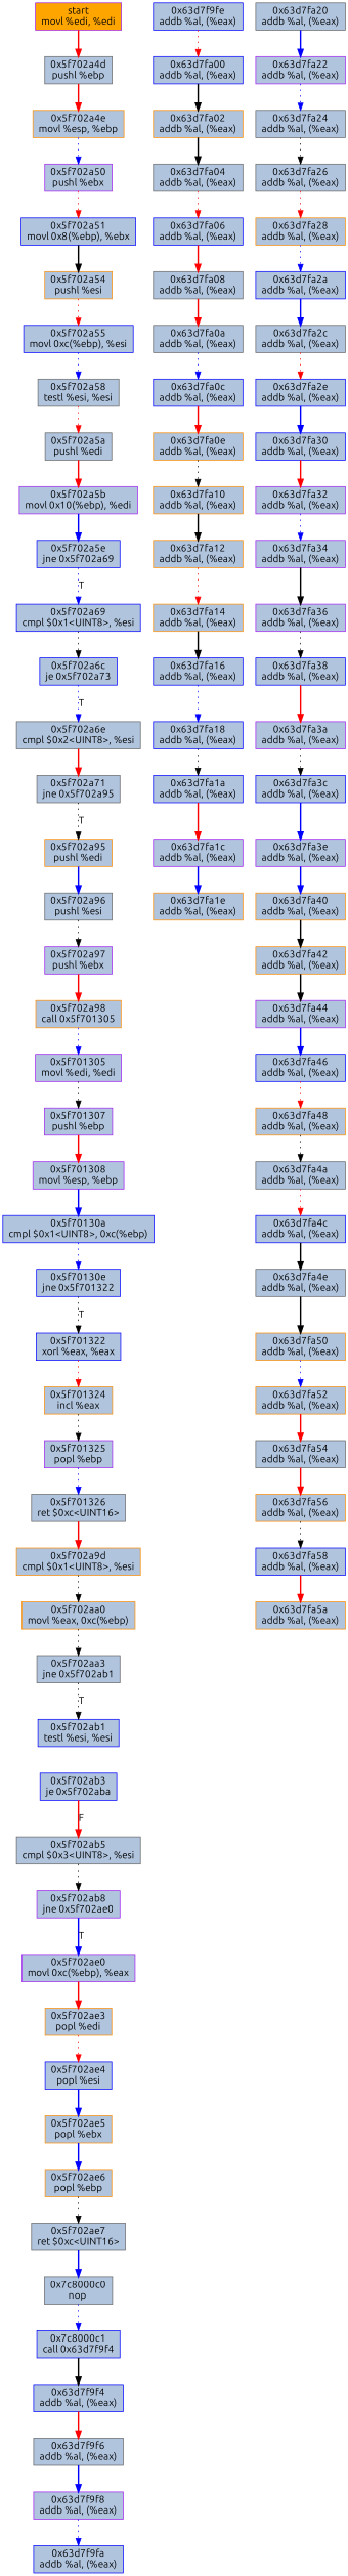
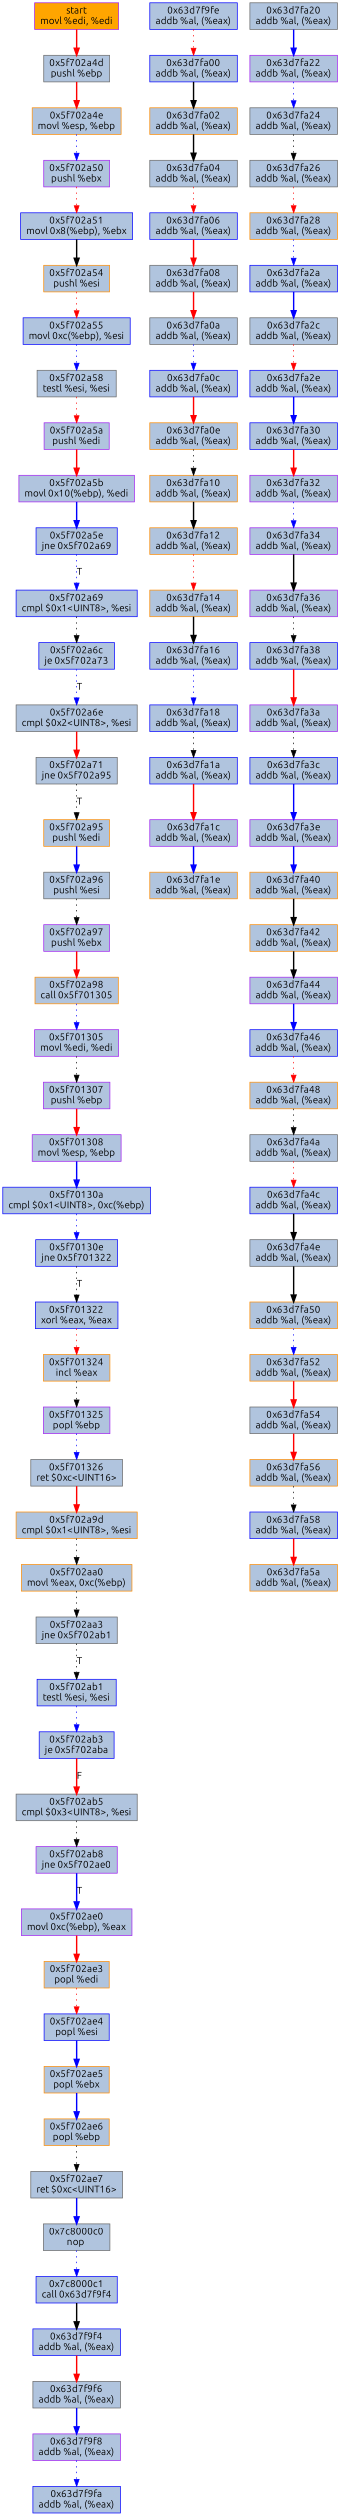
  digraph {
    fontname=Ubuntu
    node [color=blue fillcolor=lightsteelblue fontname=Ubuntu shape=rectangle style=filled]
    edge [color=red fontname=Ubuntu style=dotted]
    n1 [color=purple fillcolor=orange label="start\nmovl %edi, %edi"]
    n2 [color=gray40 label="0x5f702a4d\npushl %ebp"]
    n3 [color=darkorange label="0x5f702a4e\nmovl %esp, %ebp"]
    n4 [color=purple label="0x5f702a50\npushl %ebx"]
    n5 [label="0x5f702a51\nmovl 0x8(%ebp), %ebx"]
    n6 [color=darkorange label="0x5f702a54\npushl %esi"]
    n7 [label="0x5f702a55\nmovl 0xc(%ebp), %esi"]
    n8 [color=gray40 label="0x5f702a58\ntestl %esi, %esi"]
-   n9 [color=gray40 label="0x5f702a5a\npushl %edi"]
+   n9 [color=purple label="0x5f702a5a\npushl %edi"]
    n10 [color=purple label="0x5f702a5b\nmovl 0x10(%ebp), %edi"]
    n11 [label="0x5f702a5e\njne 0x5f702a69"]
    n12 [label="0x5f702a69\ncmpl $0x1<UINT8>, %esi"]
    n13 [label="0x5f702a6c\nje 0x5f702a73"]
    n14 [color=gray40 label="0x5f702a6e\ncmpl $0x2<UINT8>, %esi"]
    n15 [color=gray40 label="0x5f702a71\njne 0x5f702a95"]
    n16 [color=darkorange label="0x5f702a95\npushl %edi"]
    n17 [color=gray40 label="0x5f702a96\npushl %esi"]
    n18 [color=purple label="0x5f702a97\npushl %ebx"]
    n19 [color=darkorange label="0x5f702a98\ncall 0x5f701305"]
    n20 [color=purple label="0x5f701305\nmovl %edi, %edi"]
    n21 [color=purple label="0x5f701307\npushl %ebp"]
    n22 [color=purple label="0x5f701308\nmovl %esp, %ebp"]
    n23 [label="0x5f70130a\ncmpl $0x1<UINT8>, 0xc(%ebp)"]
    n24 [label="0x5f70130e\njne 0x5f701322"]
    n25 [label="0x5f701322\nxorl %eax, %eax"]
    n26 [color=darkorange label="0x5f701324\nincl %eax"]
    n27 [color=purple label="0x5f701325\npopl %ebp"]
    n28 [color=gray40 label="0x5f701326\nret $0xc<UINT16>"]
    n29 [color=darkorange label="0x5f702a9d\ncmpl $0x1<UINT8>, %esi"]
    n30 [color=darkorange label="0x5f702aa0\nmovl %eax, 0xc(%ebp)"]
    n31 [color=gray40 label="0x5f702aa3\njne 0x5f702ab1"]
    n32 [label="0x5f702ab1\ntestl %esi, %esi"]
    n33 [label="0x5f702ab3\nje 0x5f702aba"]
    n34 [color=gray40 label="0x5f702ab5\ncmpl $0x3<UINT8>, %esi"]
    n35 [color=purple label="0x5f702ab8\njne 0x5f702ae0"]
    n36 [color=purple label="0x5f702ae0\nmovl 0xc(%ebp), %eax"]
    n37 [color=darkorange label="0x5f702ae3\npopl %edi"]
    n38 [label="0x5f702ae4\npopl %esi"]
    n39 [color=darkorange label="0x5f702ae5\npopl %ebx"]
    n40 [color=darkorange label="0x5f702ae6\npopl %ebp"]
    n41 [color=gray40 label="0x5f702ae7\nret $0xc<UINT16>"]
    n42 [color=gray40 label="0x7c8000c0\nnop "]
    n43 [label="0x7c8000c1\ncall 0x63d7f9f4"]
    n44 [label="0x63d7f9f4\naddb %al, (%eax)"]
    n45 [color=gray40 label="0x63d7f9f6\naddb %al, (%eax)"]
    n46 [color=purple label="0x63d7f9f8\naddb %al, (%eax)"]
    n47 [label="0x63d7f9fa\naddb %al, (%eax)"]
    n48 [label="0x63d7f9fe\naddb %al, (%eax)"]
    n49 [label="0x63d7fa00\naddb %al, (%eax)"]
    n50 [color=darkorange label="0x63d7fa02\naddb %al, (%eax)"]
    n51 [color=gray40 label="0x63d7fa04\naddb %al, (%eax)"]
    n52 [label="0x63d7fa06\naddb %al, (%eax)"]
    n53 [color=gray40 label="0x63d7fa08\naddb %al, (%eax)"]
    n54 [color=gray40 label="0x63d7fa0a\naddb %al, (%eax)"]
    n55 [label="0x63d7fa0c\naddb %al, (%eax)"]
    n56 [color=darkorange label="0x63d7fa0e\naddb %al, (%eax)"]
    n57 [color=darkorange label="0x63d7fa10\naddb %al, (%eax)"]
    n58 [color=darkorange label="0x63d7fa12\naddb %al, (%eax)"]
    n59 [color=darkorange label="0x63d7fa14\naddb %al, (%eax)"]
    n60 [label="0x63d7fa16\naddb %al, (%eax)"]
    n61 [label="0x63d7fa18\naddb %al, (%eax)"]
    n62 [label="0x63d7fa1a\naddb %al, (%eax)"]
    n63 [color=purple label="0x63d7fa1c\naddb %al, (%eax)"]
    n64 [color=darkorange label="0x63d7fa1e\naddb %al, (%eax)"]
    n65 [color=gray40 label="0x63d7fa20\naddb %al, (%eax)"]
    n66 [color=purple label="0x63d7fa22\naddb %al, (%eax)"]
    n67 [color=gray40 label="0x63d7fa24\naddb %al, (%eax)"]
    n68 [color=gray40 label="0x63d7fa26\naddb %al, (%eax)"]
    n69 [color=darkorange label="0x63d7fa28\naddb %al, (%eax)"]
    n70 [label="0x63d7fa2a\naddb %al, (%eax)"]
    n71 [color=gray40 label="0x63d7fa2c\naddb %al, (%eax)"]
    n72 [label="0x63d7fa2e\naddb %al, (%eax)"]
    n73 [label="0x63d7fa30\naddb %al, (%eax)"]
    n74 [color=purple label="0x63d7fa32\naddb %al, (%eax)"]
    n75 [color=purple label="0x63d7fa34\naddb %al, (%eax)"]
    n76 [color=purple label="0x63d7fa36\naddb %al, (%eax)"]
    n77 [label="0x63d7fa38\naddb %al, (%eax)"]
    n78 [color=purple label="0x63d7fa3a\naddb %al, (%eax)"]
    n79 [label="0x63d7fa3c\naddb %al, (%eax)"]
    n80 [color=purple label="0x63d7fa3e\naddb %al, (%eax)"]
    n81 [color=darkorange label="0x63d7fa40\naddb %al, (%eax)"]
    n82 [color=darkorange label="0x63d7fa42\naddb %al, (%eax)"]
    n83 [color=purple label="0x63d7fa44\naddb %al, (%eax)"]
    n84 [label="0x63d7fa46\naddb %al, (%eax)"]
    n85 [color=darkorange label="0x63d7fa48\naddb %al, (%eax)"]
    n86 [color=gray40 label="0x63d7fa4a\naddb %al, (%eax)"]
    n87 [label="0x63d7fa4c\naddb %al, (%eax)"]
    n88 [color=gray40 label="0x63d7fa4e\naddb %al, (%eax)"]
    n89 [color=darkorange label="0x63d7fa50\naddb %al, (%eax)"]
    n90 [color=darkorange label="0x63d7fa52\naddb %al, (%eax)"]
    n91 [color=gray40 label="0x63d7fa54\naddb %al, (%eax)"]
    n92 [color=darkorange label="0x63d7fa56\naddb %al, (%eax)"]
    n93 [label="0x63d7fa58\naddb %al, (%eax)"]
    n94 [color=darkorange label="0x63d7fa5a\naddb %al, (%eax)"]
    n1 -> n2 [style=bold]
    n2 -> n3 [style=bold]
    n3 -> n4 [color=blue]
    n4 -> n5
    n5 -> n6 [color=black style=bold]
    n6 -> n7
    n7 -> n8 [color=blue]
    n8 -> n9
    n9 -> n10 [style=bold]
    n10 -> n11 [color=blue style=bold]
    n11 -> n12 [color=blue label=T]
    n12 -> n13 [color=black]
    n13 -> n14 [color=blue label=T]
    n14 -> n15 [style=bold]
    n15 -> n16 [color=black label=T]
    n16 -> n17 [color=blue style=bold]
    n17 -> n18 [color=black]
    n18 -> n19 [style=bold]
    n19 -> n20 [color=blue]
    n20 -> n21 [color=black]
    n21 -> n22 [style=bold]
    n22 -> n23 [color=blue style=bold]
    n23 -> n24 [color=blue]
    n24 -> n25 [color=black label=T]
    n25 -> n26
    n26 -> n27 [color=black]
    n27 -> n28 [color=blue]
    n28 -> n29 [style=bold]
    n29 -> n30 [color=black]
    n30 -> n31 [color=black]
    n31 -> n32 [color=black label=T]
+   n32 -> n33 [color=blue]
    n33 -> n34 [label=F style=bold]
    n34 -> n35 [color=black]
    n35 -> n36 [color=blue label=T style=bold]
    n36 -> n37 [style=bold]
    n37 -> n38
    n38 -> n39 [color=blue style=bold]
    n39 -> n40 [color=blue style=bold]
    n40 -> n41 [color=black]
    n41 -> n42 [color=blue style=bold]
    n42 -> n43 [color=blue]
    n43 -> n44 [color=black style=bold]
    n44 -> n45 [style=bold]
    n45 -> n46 [color=blue style=bold]
    n46 -> n47 [color=blue]
    n48 -> n49
    n49 -> n50 [color=black style=bold]
    n50 -> n51 [color=black style=bold]
    n51 -> n52
    n52 -> n53 [style=bold]
    n53 -> n54 [style=bold]
    n54 -> n55 [color=blue]
    n55 -> n56 [style=bold]
    n56 -> n57 [color=black]
    n57 -> n58 [color=black style=bold]
    n58 -> n59
    n59 -> n60 [color=black style=bold]
    n60 -> n61 [color=blue]
    n61 -> n62 [color=black]
    n62 -> n63 [style=bold]
    n63 -> n64 [color=blue style=bold]
    n65 -> n66 [color=blue style=bold]
    n66 -> n67 [color=blue]
    n67 -> n68 [color=black]
    n68 -> n69
    n69 -> n70 [color=blue]
    n70 -> n71 [color=blue style=bold]
    n71 -> n72
    n72 -> n73 [color=blue style=bold]
    n73 -> n74 [style=bold]
    n74 -> n75 [color=blue]
    n75 -> n76 [color=black style=bold]
    n76 -> n77 [color=black]
    n77 -> n78 [style=bold]
    n78 -> n79 [color=black]
    n79 -> n80 [color=blue style=bold]
    n80 -> n81 [color=blue style=bold]
    n81 -> n82 [color=black style=bold]
    n82 -> n83 [color=black style=bold]
    n83 -> n84 [color=blue style=bold]
    n84 -> n85
    n85 -> n86 [color=black]
    n86 -> n87
    n87 -> n88 [color=black style=bold]
    n88 -> n89 [color=black style=bold]
    n89 -> n90 [color=blue]
    n90 -> n91 [style=bold]
    n91 -> n92 [style=bold]
    n92 -> n93 [color=black]
    n93 -> n94 [style=bold]
  }
